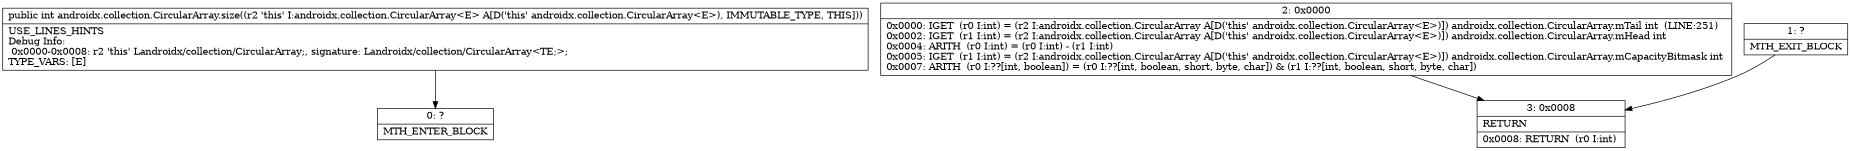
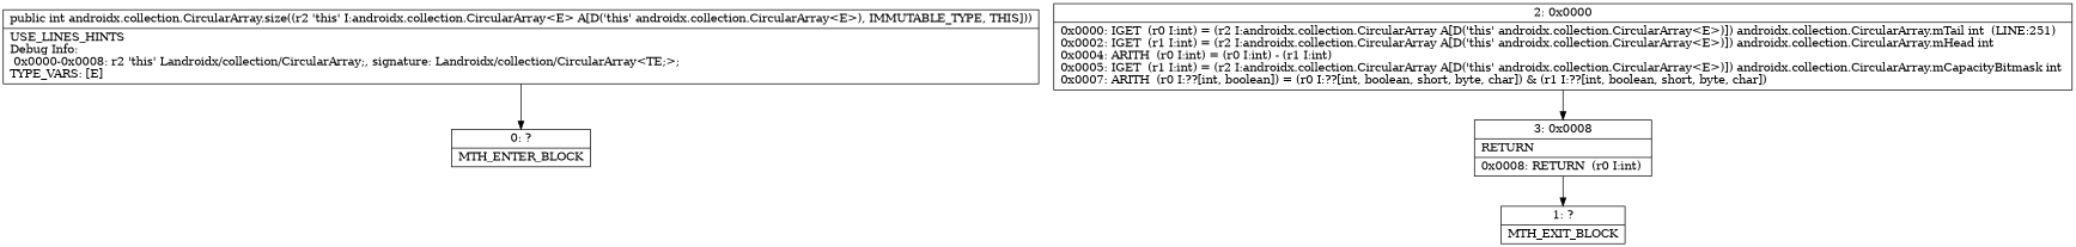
  digraph {
    node [shape=record]
    n1 [label="{0\:\ ?|MTH_ENTER_BLOCK\l}"]
    n2 [label="{2\:\ 0x0000|0x0000: IGET  (r0 I:int) = (r2 I:androidx.collection.CircularArray A[D('this' androidx.collection.CircularArray\<E\>)]) androidx.collection.CircularArray.mTail int  (LINE:251)\l0x0002: IGET  (r1 I:int) = (r2 I:androidx.collection.CircularArray A[D('this' androidx.collection.CircularArray\<E\>)]) androidx.collection.CircularArray.mHead int \l0x0004: ARITH  (r0 I:int) = (r0 I:int) \- (r1 I:int) \l0x0005: IGET  (r1 I:int) = (r2 I:androidx.collection.CircularArray A[D('this' androidx.collection.CircularArray\<E\>)]) androidx.collection.CircularArray.mCapacityBitmask int \l0x0007: ARITH  (r0 I:??[int, boolean]) = (r0 I:??[int, boolean, short, byte, char]) & (r1 I:??[int, boolean, short, byte, char]) \l}"]
    n3 [label="{3\:\ 0x0008|RETURN\l|0x0008: RETURN  (r0 I:int) \l}"]
    n4 [label="{1\:\ ?|MTH_EXIT_BLOCK\l}"]
    n5 [label="{public int androidx.collection.CircularArray.size((r2 'this' I:androidx.collection.CircularArray\<E\> A[D('this' androidx.collection.CircularArray\<E\>), IMMUTABLE_TYPE, THIS]))  | USE_LINES_HINTS\lDebug Info:\l  0x0000\-0x0008: r2 'this' Landroidx\/collection\/CircularArray;, signature: Landroidx\/collection\/CircularArray\<TE;\>;\lTYPE_VARS: [E]\l}"]
    n2 -> n3
-   n4 -> n3
+   n3 -> n4
    n5 -> n1
  }
